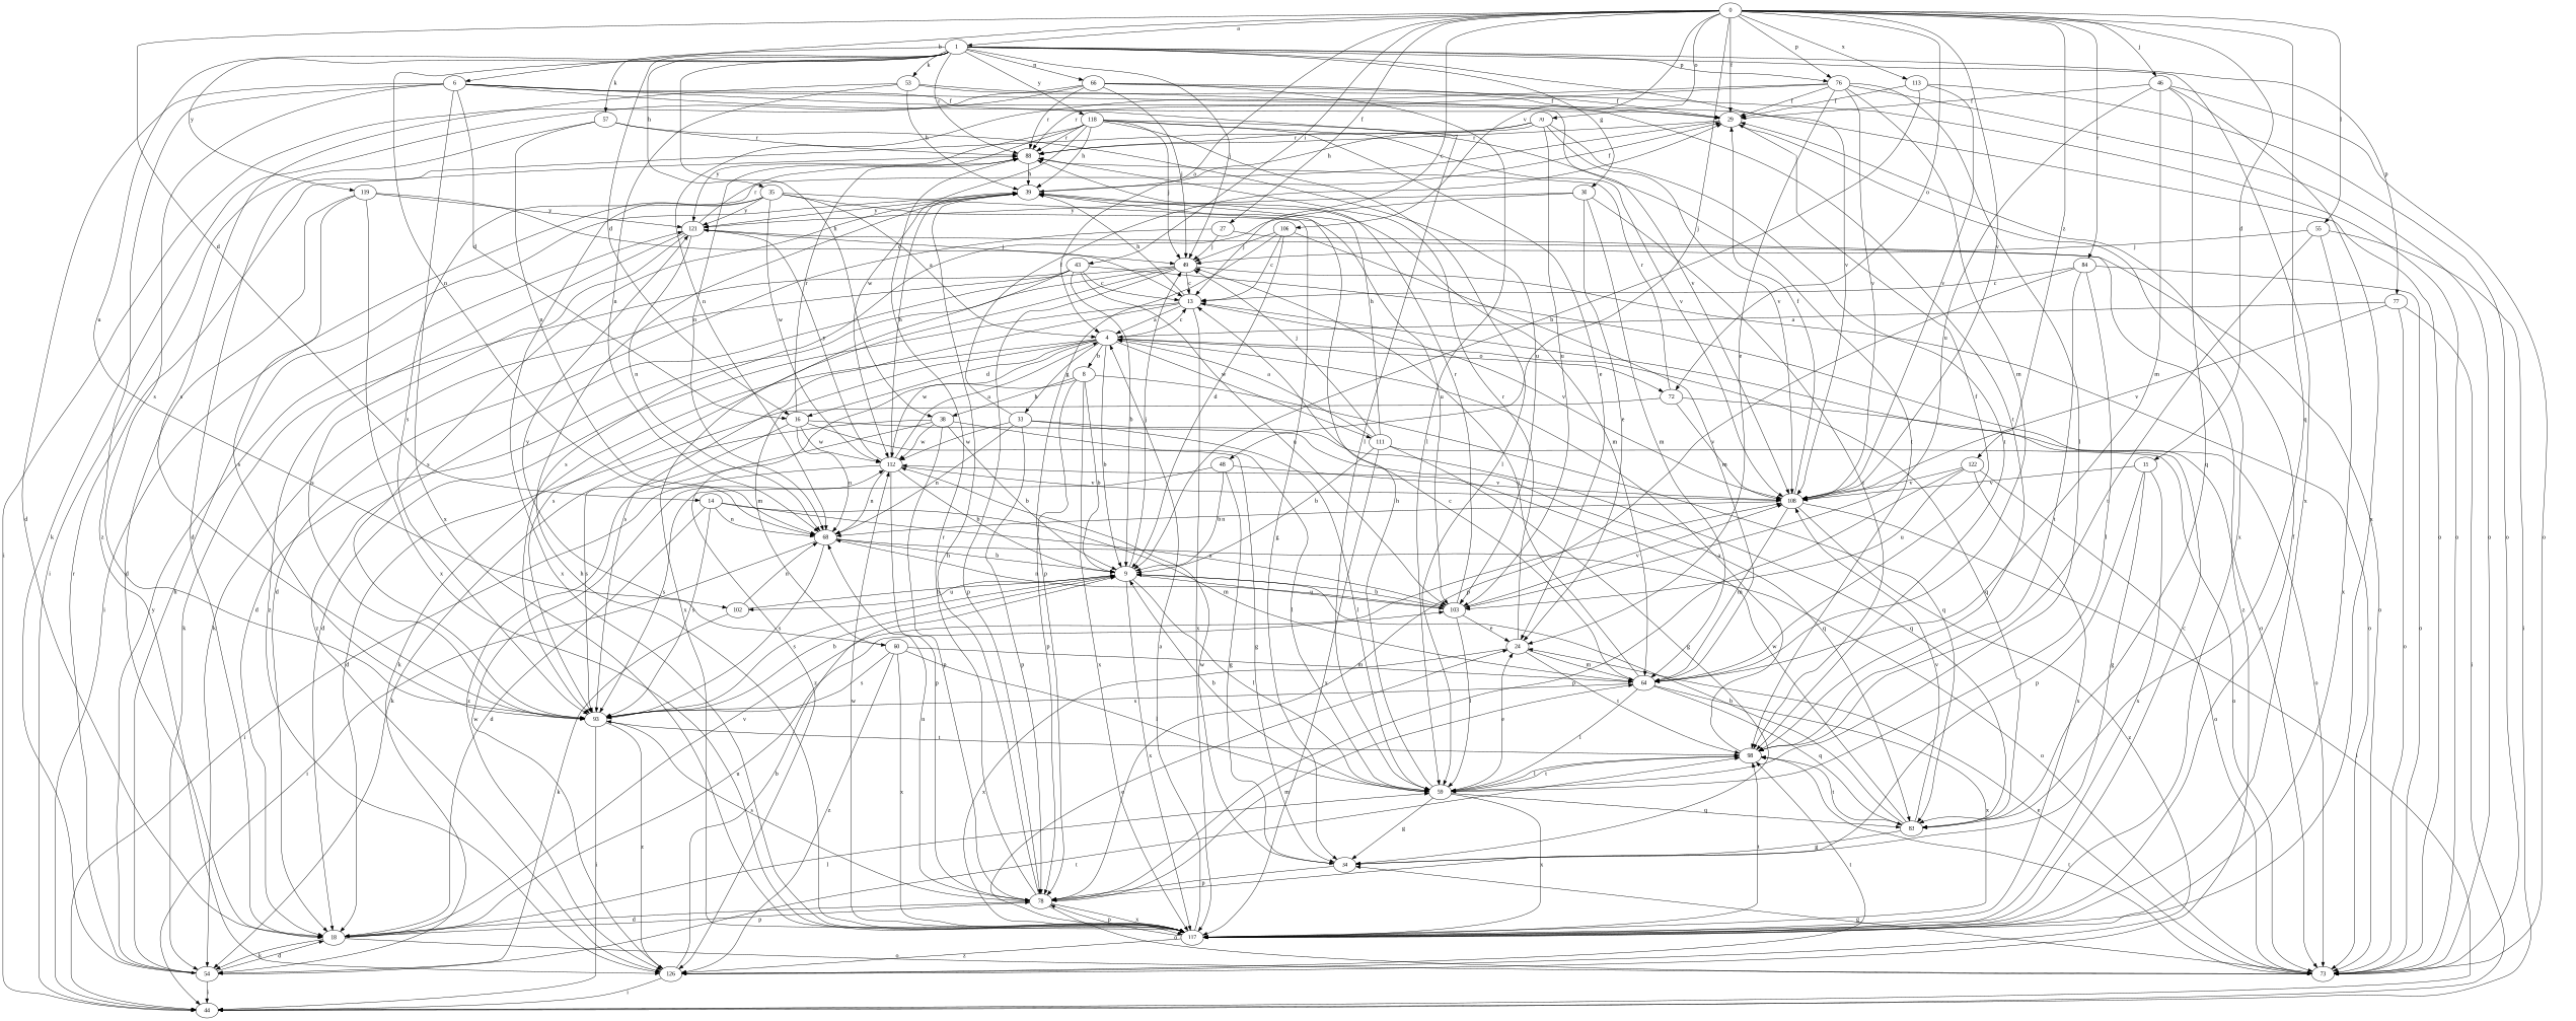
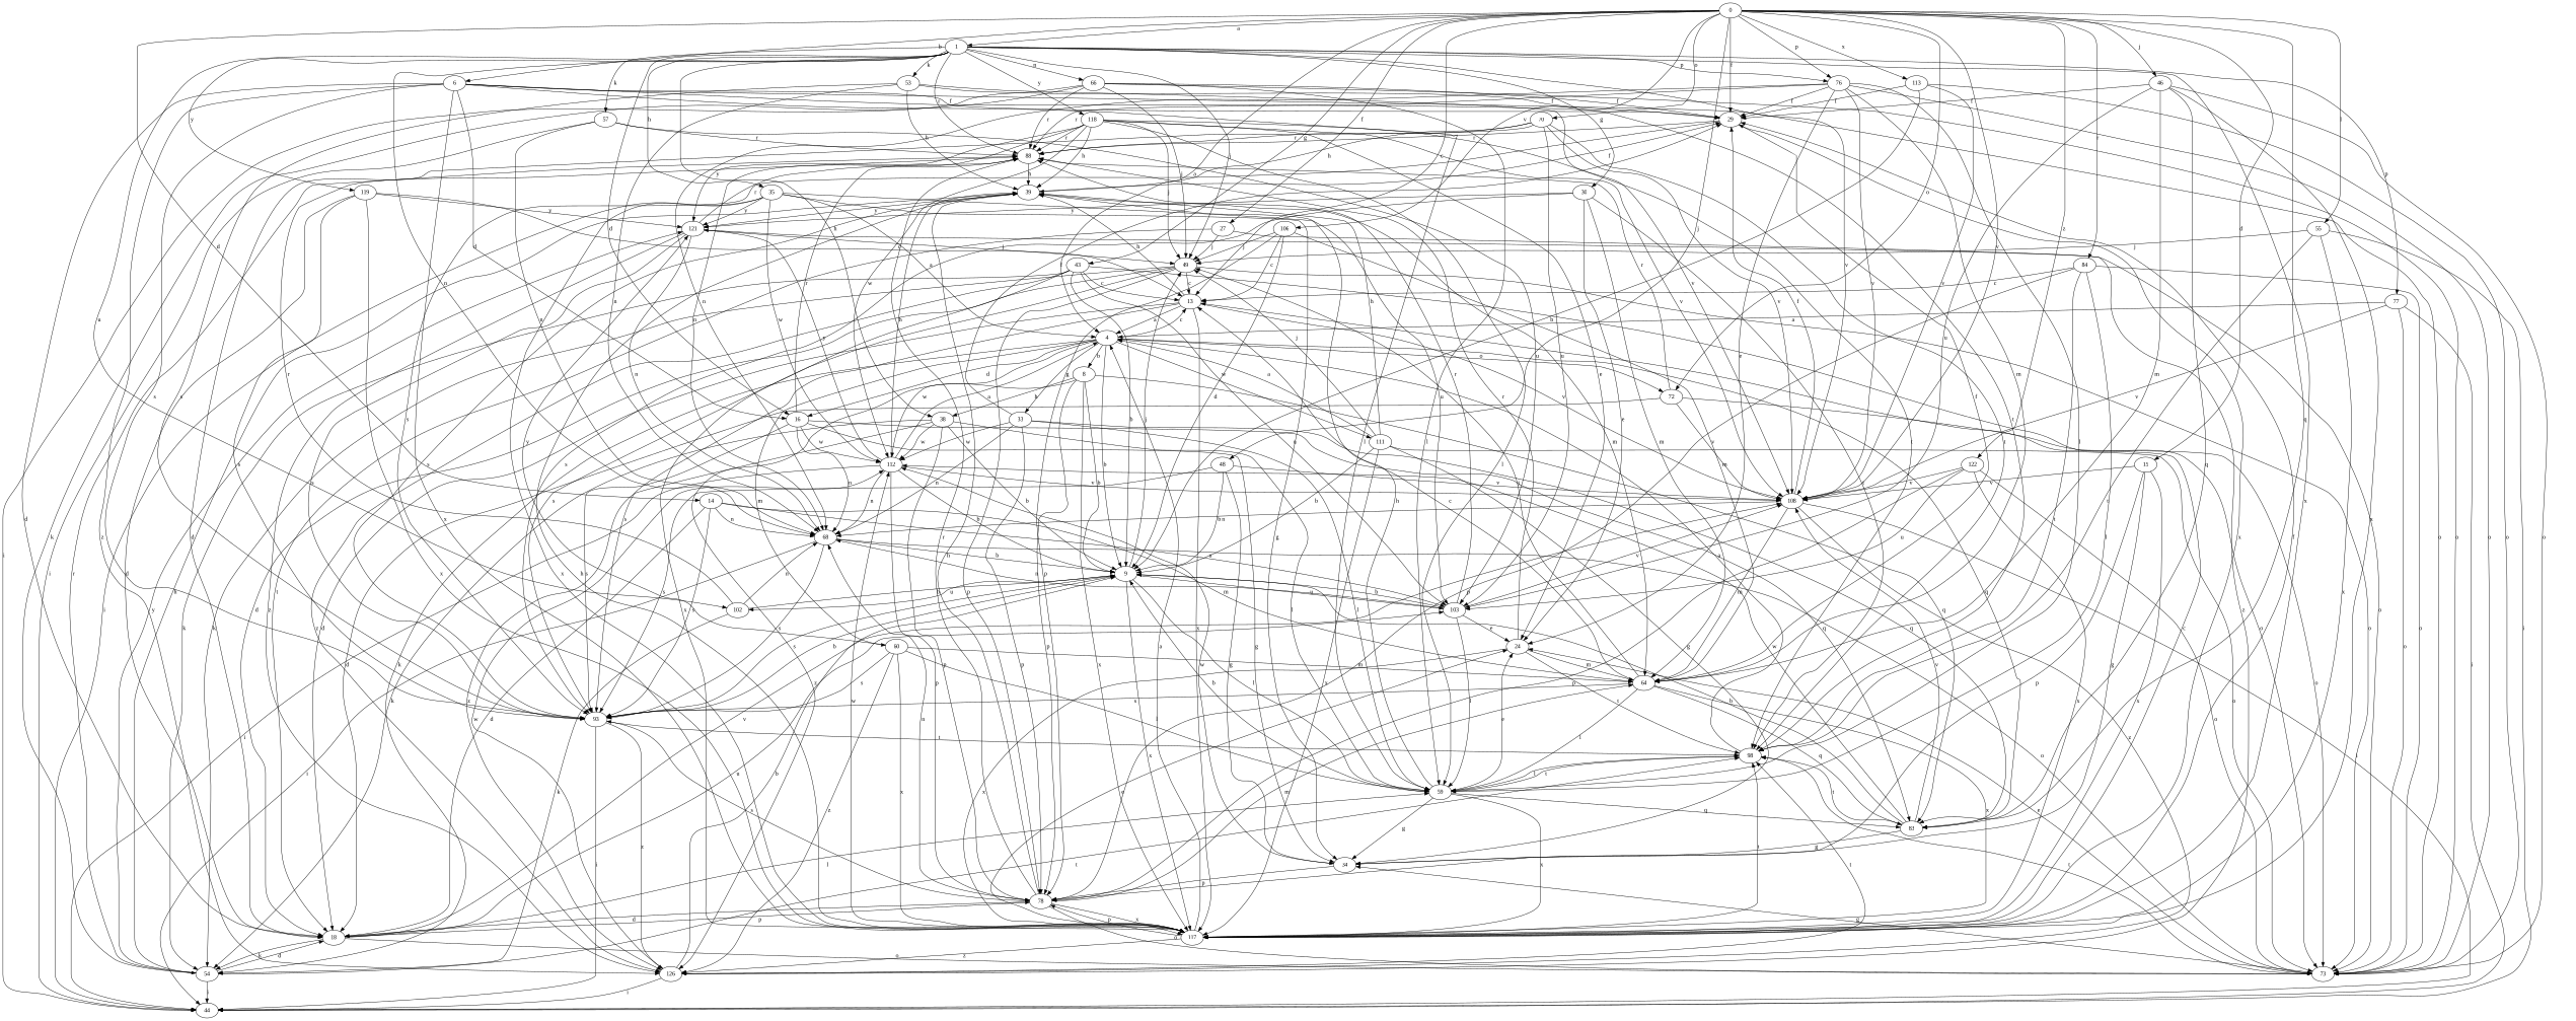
  strict digraph {
    fontname="Liberation Serif"
    node [fontname="Liberation Serif"]
    edge [fontname="Liberation Serif"]
    0
    1
    4
    6
    13
    14
    15
    27
    29
    43
    46
    48
    55
    70
    72
    76
    83
    84
    106
    108
    113
    122
    16
    30
    35
    38
    49
    n28 [label=57]
    53
    66
    68
    77
    88
    102
    117
    118
    119
    8
    9
    33
    54
    60
    111
    112
    18
    59
    73
    93
    98
    126
    39
    103
    64
    78
    34
    44
    24
    121
    0 -> 1 [label=a]
    0 -> 4 [label=a]
    0 -> 6 [label=b]
    0 -> 13 [label=c]
    0 -> 14 [label=d]
    0 -> 15 [label=d]
    0 -> 27 [label=f]
    0 -> 29 [label=f]
-   0 -> 43 [label=i]
+   0 -> 43 [label=g]
    0 -> 46 [label=j]
    0 -> 48 [label=j]
    0 -> 55 [label=l]
    0 -> 70 [label=o]
    0 -> 72 [label=o]
    0 -> 76 [label=p]
    0 -> 83 [label=q]
    0 -> 84 [label=r]
    0 -> 106 [label=v]
    0 -> 108 [label=v]
    0 -> 113 [label=x]
    0 -> 122 [label=z]
    1 -> 76 [label=p]
    1 -> 108 [label=v]
    1 -> 16 [label=d]
    1 -> 30 [label=g]
    1 -> 35 [label=h]
    1 -> 38 [label=h]
    1 -> 49 [label=j]
    1 -> n28 [label=k]
    1 -> 53 [label=k]
    1 -> 66 [label=n]
    1 -> 68 [label=n]
    1 -> 77 [label=p]
    1 -> 88 [label=r]
    1 -> 102 [label=u]
    1 -> 117 [label=x]
    1 -> 118 [label=y]
    1 -> 119 [label=y]
    4 -> 13 [label=c]
    4 -> 72 [label=o]
    4 -> 83 [label=q]
    4 -> 16 [label=d]
    4 -> 8 [label=b]
    4 -> 9 [label=b]
    4 -> 33 [label=g]
    4 -> 54 [label=k]
    4 -> 60 [label=m]
    4 -> 111 [label=w]
    4 -> 112 [label=w]
    6 -> 29 [label=f]
    6 -> 16 [label=d]
    6 -> 117 [label=x]
    6 -> 18 [label=d]
    6 -> 59 [label=l]
    6 -> 73 [label=o]
    6 -> 93 [label=s]
    6 -> 98 [label=t]
    6 -> 126 [label=z]
    13 -> 4 [label=a]
    13 -> 108 [label=v]
    13 -> 117 [label=x]
    13 -> 18 [label=d]
    13 -> 93 [label=s]
    13 -> 39 [label=h]
    14 -> 68 [label=n]
    14 -> 18 [label=d]
    14 -> 93 [label=s]
    14 -> 103 [label=u]
    14 -> 64 [label=m]
    15 -> 108 [label=v]
    15 -> 117 [label=x]
    15 -> 78 [label=p]
    15 -> 34 [label=g]
    27 -> 49 [label=j]
-   27 -> 18 [label=d]
+   27 -> 18 [label=t]
    27 -> 126 [label=z]
    29 -> 88 [label=r]
    29 -> 117 [label=x]
    29 -> 93 [label=s]
    43 -> 13 [label=c]
    43 -> 117 [label=x]
    43 -> 9 [label=b]
    43 -> 54 [label=k]
    43 -> 73 [label=o]
    43 -> 126 [label=z]
    43 -> 103 [label=u]
    46 -> 29 [label=f]
    46 -> 83 [label=q]
    46 -> 117 [label=x]
    46 -> 73 [label=o]
    46 -> 103 [label=u]
    46 -> 64 [label=m]
    48 -> 108 [label=v]
    48 -> 9 [label=b]
    48 -> 93 [label=s]
    48 -> 34 [label=g]
    55 -> 49 [label=j]
    55 -> 117 [label=x]
    55 -> 98 [label=t]
    55 -> 44 [label=i]
    70 -> 108 [label=v]
    70 -> 88 [label=r]
    70 -> 18 [label=d]
    70 -> 98 [label=t]
    70 -> 39 [label=h]
    70 -> 103 [label=u]
    72 -> 108 [label=v]
    72 -> 88 [label=r]
    72 -> 18 [label=d]
    72 -> 73 [label=o]
    76 -> 29 [label=f]
    76 -> 108 [label=v]
    76 -> 68 [label=n]
    76 -> 88 [label=r]
    76 -> 59 [label=l]
    76 -> 73 [label=o]
    76 -> 64 [label=m]
    76 -> 24 [label=e]
    83 -> 108 [label=v]
    83 -> 9 [label=b]
    83 -> 112 [label=w]
    83 -> 98 [label=t]
    83 -> 34 [label=g]
    84 -> 13 [label=c]
    84 -> 59 [label=l]
    84 -> 73 [label=o]
    84 -> 98 [label=t]
    84 -> 78 [label=p]
    106 -> 13 [label=c]
    106 -> 49 [label=j]
    106 -> 9 [label=d]
    106 -> 64 [label=m]
    106 -> 78 [label=p]
    108 -> 29 [label=f]
    108 -> 68 [label=n]
    108 -> 126 [label=z]
    108 -> 64 [label=m]
    108 -> 44 [label=i]
    113 -> 29 [label=f]
    113 -> 108 [label=v]
    113 -> 9 [label=b]
    113 -> 73 [label=o]
    122 -> 108 [label=v]
    122 -> 117 [label=x]
    122 -> 73 [label=o]
    122 -> 103 [label=u]
    122 -> 78 [label=p]
    16 -> 83 [label=q]
    16 -> 68 [label=n]
    16 -> 88 [label=r]
    16 -> 112 [label=w]
    16 -> 93 [label=s]
    16 -> 34 [label=g]
    30 -> 93 [label=s]
    30 -> 98 [label=t]
    30 -> 64 [label=m]
    30 -> 24 [label=e]
    30 -> 121 [label=y]
    35 -> 4 [label=a]
    35 -> 117 [label=x]
    35 -> 112 [label=w]
    35 -> 103 [label=u]
    35 -> 34 [label=g]
    35 -> 44 [label=i]
    35 -> 121 [label=y]
    38 -> 9 [label=b]
    38 -> 54 [label=k]
    38 -> 112 [label=w]
    38 -> 59 [label=l]
    38 -> 126 [label=z]
    38 -> 78 [label=p]
    49 -> 13 [label=c]
    49 -> 54 [label=k]
    49 -> 18 [label=d]
    49 -> 73 [label=o]
    49 -> 93 [label=s]
    49 -> 78 [label=p]
    n28 -> 68 [label=n]
    n28 -> 88 [label=r]
    n28 -> 103 [label=u]
    n28 -> 44 [label=i]
    53 -> 29 [label=f]
    53 -> 108 [label=v]
    53 -> 68 [label=n]
    53 -> 93 [label=s]
    53 -> 39 [label=h]
    66 -> 29 [label=f]
    66 -> 49 [label=j]
    66 -> 88 [label=r]
    66 -> 54 [label=k]
    66 -> 59 [label=l]
    66 -> 73 [label=o]
    66 -> 44 [label=i]
    68 -> 9 [label=b]
    68 -> 73 [label=o]
    68 -> 93 [label=s]
    68 -> 44 [label=i]
    77 -> 4 [label=a]
    77 -> 108 [label=v]
    77 -> 73 [label=o]
    77 -> 44 [label=i]
    88 -> 39 [label=h]
    102 -> 68 [label=n]
+   102 -> 88 [label=r]
    102 -> 9 [label=b]
    102 -> 54 [label=k]
    117 -> 4 [label=a]
    117 -> 13 [label=c]
    117 -> 29 [label=f]
    117 -> 112 [label=w]
    117 -> 98 [label=t]
    117 -> 126 [label=z]
    117 -> 39 [label=h]
    117 -> 78 [label=p]
    117 -> 24 [label=e]
    118 -> 108 [label=v]
    118 -> 49 [label=j]
    118 -> 68 [label=n]
    118 -> 88 [label=r]
    118 -> 112 [label=w]
    118 -> 59 [label=l]
    118 -> 98 [label=t]
    118 -> 39 [label=h]
    118 -> 24 [label=e]
    118 -> 121 [label=y]
    119 -> 13 [label=c]
    119 -> 117 [label=x]
    119 -> 18 [label=d]
    119 -> 93 [label=s]
    119 -> 121 [label=y]
    8 -> 83 [label=q]
    8 -> 38 [label=h]
    8 -> 117 [label=x]
    8 -> 9 [label=b]
    8 -> 126 [label=z]
    8 -> 78 [label=p]
    9 -> 49 [label=j]
    9 -> 102 [label=u]
    9 -> 117 [label=x]
    9 -> 59 [label=l]
    9 -> 93 [label=s]
    9 -> 103 [label=u]
    33 -> 29 [label=f]
    33 -> 83 [label=q]
    33 -> 68 [label=n]
    33 -> 112 [label=w]
    33 -> 59 [label=l]
    33 -> 78 [label=p]
    54 -> 88 [label=r]
    54 -> 18 [label=d]
    54 -> 98 [label=t]
    54 -> 39 [label=h]
    54 -> 44 [label=i]
    54 -> 121 [label=y]
    60 -> 117 [label=x]
    60 -> 59 [label=l]
    60 -> 93 [label=s]
    60 -> 126 [label=z]
    60 -> 64 [label=m]
    60 -> 121 [label=y]
    111 -> 4 [label=a]
    111 -> 49 [label=j]
    111 -> 117 [label=x]
    111 -> 9 [label=b]
    111 -> 73 [label=o]
    111 -> 39 [label=h]
    111 -> 34 [label=g]
    112 -> 4 [label=a]
    112 -> 108 [label=v]
    112 -> 68 [label=n]
    112 -> 9 [label=b]
    112 -> 39 [label=h]
    112 -> 78 [label=p]
    112 -> 44 [label=i]
    112 -> 121 [label=y]
    18 -> 108 [label=v]
    18 -> 54 [label=k]
    18 -> 59 [label=l]
    18 -> 73 [label=o]
    18 -> 103 [label=u]
    18 -> 78 [label=p]
    59 -> 83 [label=q]
    59 -> 117 [label=x]
    59 -> 9 [label=b]
    59 -> 98 [label=t]
    59 -> 39 [label=h]
    59 -> 34 [label=g]
    59 -> 24 [label=e]
    73 -> 98 [label=t]
    73 -> 34 [label=g]
    73 -> 24 [label=e]
    93 -> 9 [label=b]
    93 -> 98 [label=t]
    93 -> 126 [label=z]
    93 -> 44 [label=i]
    98 -> 4 [label=a]
    98 -> 59 [label=l]
    126 -> 9 [label=b]
    126 -> 112 [label=w]
    126 -> 98 [label=t]
    126 -> 44 [label=i]
    39 -> 29 [label=f]
    39 -> 93 [label=s]
    39 -> 64 [label=m]
    39 -> 121 [label=y]
    103 -> 108 [label=v]
    103 -> 68 [label=n]
    103 -> 88 [label=r]
    103 -> 9 [label=b]
    103 -> 59 [label=l]
    103 -> 24 [label=e]
    64 -> 13 [label=c]
    64 -> 29 [label=f]
    64 -> 83 [label=q]
    64 -> 49 [label=j]
    64 -> 117 [label=x]
    64 -> 59 [label=l]
    64 -> 93 [label=s]
    78 -> 68 [label=n]
    78 -> 88 [label=r]
    78 -> 117 [label=x]
    78 -> 18 [label=d]
    78 -> 73 [label=o]
    78 -> 93 [label=s]
    78 -> 39 [label=h]
    78 -> 64 [label=m]
    34 -> 112 [label=w]
    34 -> 78 [label=p]
    24 -> 88 [label=r]
    24 -> 117 [label=x]
    24 -> 98 [label=t]
    24 -> 64 [label=m]
    121 -> 49 [label=j]
    121 -> 68 [label=n]
    121 -> 88 [label=r]
    121 -> 73 [label=o]
    121 -> 93 [label=s]
    121 -> 126 [label=z]
  }
